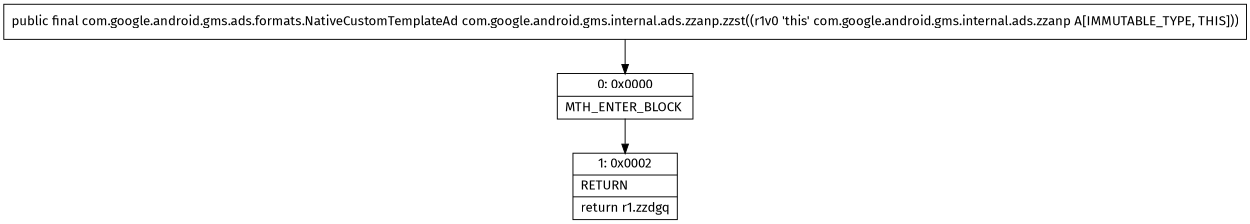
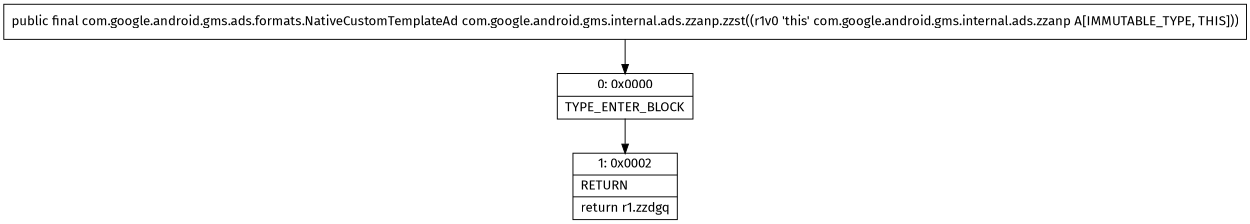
  digraph {
    fontname="Fira Sans"
    node [shape=record fontname="Fira Sans"]
    edge [fontname="Fira Sans"]
-   n1 [label="{0\:\ 0x0000|MTH_ENTER_BLOCK\l}"]
+   n1 [label="{0\:\ 0x0000|TYPE_ENTER_BLOCK\l}"]
    n2 [label="{1\:\ 0x0002|RETURN\l|return r1.zzdgq\l}"]
    n3 [label="{public final com.google.android.gms.ads.formats.NativeCustomTemplateAd com.google.android.gms.internal.ads.zzanp.zzst((r1v0 'this' com.google.android.gms.internal.ads.zzanp A[IMMUTABLE_TYPE, THIS])) }"]
    n1 -> n2
    n3 -> n1
  }
